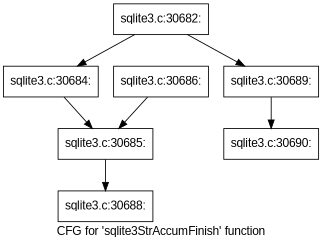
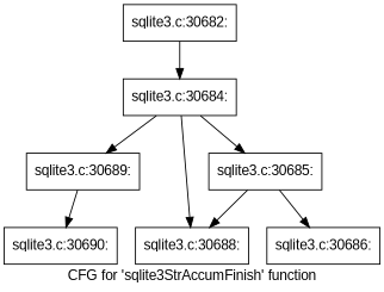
  digraph {
    fontname="Liberation Sans"
    label="CFG for 'sqlite3StrAccumFinish' function"
    node [fontname="Liberation Sans" shape=record]
    edge [fontname="Liberation Sans"]
    n1 [label="{sqlite3.c:30682:}"]
    n2 [label="{sqlite3.c:30684:}"]
    n3 [label="{sqlite3.c:30689:}"]
    n4 [label="{sqlite3.c:30685:}"]
    n5 [label="{sqlite3.c:30688:}"]
    n6 [label="{sqlite3.c:30690:}"]
    n7 [label="{sqlite3.c:30686:}"]
    n1 -> n2
-   n1 -> n3
+   n2 -> n3
    n2 -> n4
+   n2 -> n5
    n3 -> n6
    n4 -> n5
-   n7 -> n4
+   n4 -> n7
  }
